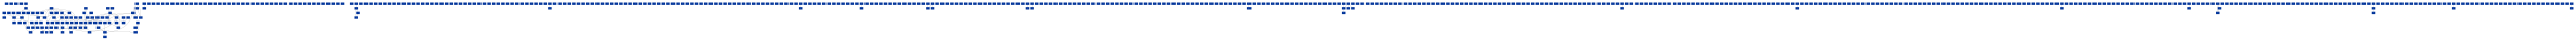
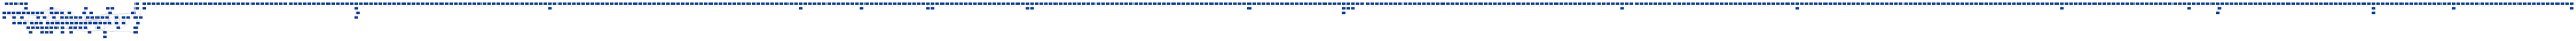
  strict graph {
    fontname="PT Serif"
    node [color="#003399" fontcolor="#FFFFFF" fontname="PT Serif" fontsize=8 shape=rectangle style=filled]
    edge [fontname="PT Serif"]
    0 [height=0.5 width=0.75]
    1 [height=0.5 width=0.75]
    2 [height=0.5 width=0.75]
    3 [height=0.5 width=0.75]
    4 [height=0.5 width=0.75]
    528 [height=0.5 width=0.75]
    529 [height=0.5 width=0.75]
    563 [height=0.5 width=0.75]
    572 [height=0.5 width=0.75]
    579 [height=0.5 width=0.75]
    580 [height=0.5 width=0.75]
    5 [height=0.5 width=0.75]
    47 [height=0.5 width=0.75]
    6 [height=0.5 width=0.75]
    7 [height=0.5 width=0.75]
    188 [height=0.5 width=0.75]
    145 [height=0.5 width=0.75]
    209 [height=0.5 width=0.75]
    181 [height=0.5 width=0.75]
    61 [height=0.5 width=0.75]
    11 [height=0.5 width=0.75]
    183 [height=0.5 width=0.75]
    8 [height=0.5 width=0.75]
    43 [height=0.5 width=0.75]
    382 [height=0.5 width=0.75]
    210 [height=0.5 width=0.75]
    155 [height=0.5 width=0.75]
    525 [height=0.5 width=0.75]
    217 [height=0.5 width=0.75]
    218 [height=0.5 width=0.75]
    535 [height=0.5 width=0.75]
    436 [height=0.5 width=0.75]
    438 [height=0.5 width=0.75]
    575 [height=0.5 width=0.75]
    219 [height=0.5 width=0.75]
    225 [height=0.5 width=0.75]
    226 [height=0.5 width=0.75]
    254 [height=0.5 width=0.75]
    587 [height=0.5 width=0.75]
    433 [height=0.5 width=0.75]
    343 [height=0.5 width=0.75]
    248 [height=0.5 width=0.75]
    422 [height=0.5 width=0.75]
    261 [height=0.5 width=0.75]
    373 [height=0.5 width=0.75]
    249 [height=0.5 width=0.75]
    263 [height=0.5 width=0.75]
    9 [height=0.5 width=0.75]
    533 [height=0.5 width=0.75]
    559 [height=0.5 width=0.75]
    10 [height=0.5 width=0.75]
    12 [height=0.5 width=0.75]
    13 [height=0.5 width=0.75]
    186 [height=0.5 width=0.75]
    522 [height=0.5 width=0.75]
    520 [height=0.5 width=0.75]
    253 [height=0.5 width=0.75]
    488 [height=0.5 width=0.75]
    480 [height=0.5 width=0.75]
    196 [height=0.5 width=0.75]
    491 [height=0.5 width=0.75]
    484 [height=0.5 width=0.75]
    14 [height=0.5 width=0.75]
    15 [height=0.5 width=0.75]
    16 [height=0.5 width=0.75]
    17 [height=0.5 width=0.75]
    18 [height=0.5 width=0.75]
    19 [height=0.5 width=0.75]
    20 [height=0.5 width=0.75]
    21 [height=0.5 width=0.75]
    22 [height=0.5 width=0.75]
    23 [height=0.5 width=0.75]
    24 [height=0.5 width=0.75]
    25 [height=0.5 width=0.75]
    26 [height=0.5 width=0.75]
    27 [height=0.5 width=0.75]
    28 [height=0.5 width=0.75]
    29 [height=0.5 width=0.75]
    30 [height=0.5 width=0.75]
    31 [height=0.5 width=0.75]
    32 [height=0.5 width=0.75]
    33 [height=0.5 width=0.75]
    34 [height=0.5 width=0.75]
    35 [height=0.5 width=0.75]
    36 [height=0.5 width=0.75]
    37 [height=0.5 width=0.75]
    38 [height=0.5 width=0.75]
    39 [height=0.5 width=0.75]
    40 [height=0.5 width=0.75]
    41 [height=0.5 width=0.75]
    42 [height=0.5 width=0.75]
    44 [height=0.5 width=0.75]
    45 [height=0.5 width=0.75]
    46 [height=0.5 width=0.75]
    48 [height=0.5 width=0.75]
    49 [height=0.5 width=0.75]
    50 [height=0.5 width=0.75]
    51 [height=0.5 width=0.75]
    52 [height=0.5 width=0.75]
    53 [height=0.5 width=0.75]
    54 [height=0.5 width=0.75]
    55 [height=0.5 width=0.75]
+   56 [height=0.5 width=0.75]
    57 [height=0.5 width=0.75]
    58 [height=0.5 width=0.75]
    236 [height=0.5 width=0.75]
    385 [height=0.5 width=0.75]
    238 [height=0.5 width=0.75]
    59 [height=0.5 width=0.75]
    60 [height=0.5 width=0.75]
    62 [height=0.5 width=0.75]
    63 [height=0.5 width=0.75]
    64 [height=0.5 width=0.75]
    65 [height=0.5 width=0.75]
    66 [height=0.5 width=0.75]
    554 [height=0.5 width=0.75]
    67 [height=0.5 width=0.75]
    68 [height=0.5 width=0.75]
    69 [height=0.5 width=0.75]
    70 [height=0.5 width=0.75]
    71 [height=0.5 width=0.75]
    72 [height=0.5 width=0.75]
    73 [height=0.5 width=0.75]
    74 [height=0.5 width=0.75]
    75 [height=0.5 width=0.75]
    76 [height=0.5 width=0.75]
    77 [height=0.5 width=0.75]
    78 [height=0.5 width=0.75]
    79 [height=0.5 width=0.75]
    80 [height=0.5 width=0.75]
    81 [height=0.5 width=0.75]
    82 [height=0.5 width=0.75]
    83 [height=0.5 width=0.75]
    84 [height=0.5 width=0.75]
    85 [height=0.5 width=0.75]
    86 [height=0.5 width=0.75]
    87 [height=0.5 width=0.75]
    88 [height=0.5 width=0.75]
    89 [height=0.5 width=0.75]
    90 [height=0.5 width=0.75]
    91 [height=0.5 width=0.75]
    92 [height=0.5 width=0.75]
    93 [height=0.5 width=0.75]
    94 [height=0.5 width=0.75]
    95 [height=0.5 width=0.75]
    96 [height=0.5 width=0.75]
    97 [height=0.5 width=0.75]
    98 [height=0.5 width=0.75]
    99 [height=0.5 width=0.75]
    100 [height=0.5 width=0.75]
    101 [height=0.5 width=0.75]
    134 [height=0.5 width=0.75]
    102 [height=0.5 width=0.75]
    103 [height=0.5 width=0.75]
    104 [height=0.5 width=0.75]
    105 [height=0.5 width=0.75]
    106 [height=0.5 width=0.75]
    107 [height=0.5 width=0.75]
    108 [height=0.5 width=0.75]
    109 [height=0.5 width=0.75]
    110 [height=0.5 width=0.75]
    111 [height=0.5 width=0.75]
    112 [height=0.5 width=0.75]
    113 [height=0.5 width=0.75]
    114 [height=0.5 width=0.75]
    115 [height=0.5 width=0.75]
    116 [height=0.5 width=0.75]
    117 [height=0.5 width=0.75]
    118 [height=0.5 width=0.75]
    119 [height=0.5 width=0.75]
    120 [height=0.5 width=0.75]
    121 [height=0.5 width=0.75]
    122 [height=0.5 width=0.75]
    123 [height=0.5 width=0.75]
    124 [height=0.5 width=0.75]
    125 [height=0.5 width=0.75]
    126 [height=0.5 width=0.75]
    127 [height=0.5 width=0.75]
    128 [height=0.5 width=0.75]
    129 [height=0.5 width=0.75]
    130 [height=0.5 width=0.75]
    131 [height=0.5 width=0.75]
    132 [height=0.5 width=0.75]
    133 [height=0.5 width=0.75]
    135 [height=0.5 width=0.75]
    136 [height=0.5 width=0.75]
    137 [height=0.5 width=0.75]
    138 [height=0.5 width=0.75]
    139 [height=0.5 width=0.75]
    140 [height=0.5 width=0.75]
    141 [height=0.5 width=0.75]
    142 [height=0.5 width=0.75]
    143 [height=0.5 width=0.75]
    144 [height=0.5 width=0.75]
    146 [height=0.5 width=0.75]
    147 [height=0.5 width=0.75]
    148 [height=0.5 width=0.75]
    149 [height=0.5 width=0.75]
    150 [height=0.5 width=0.75]
    151 [height=0.5 width=0.75]
    152 [height=0.5 width=0.75]
    153 [height=0.5 width=0.75]
    154 [height=0.5 width=0.75]
    156 [height=0.5 width=0.75]
    157 [height=0.5 width=0.75]
    260 [height=0.5 width=0.75]
    158 [height=0.5 width=0.75]
    159 [height=0.5 width=0.75]
    160 [height=0.5 width=0.75]
    161 [height=0.5 width=0.75]
    162 [height=0.5 width=0.75]
    163 [height=0.5 width=0.75]
    164 [height=0.5 width=0.75]
    165 [height=0.5 width=0.75]
    166 [height=0.5 width=0.75]
    167 [height=0.5 width=0.75]
    168 [height=0.5 width=0.75]
    169 [height=0.5 width=0.75]
    170 [height=0.5 width=0.75]
    171 [height=0.5 width=0.75]
    174 [height=0.5 width=0.75]
    172 [height=0.5 width=0.75]
    173 [height=0.5 width=0.75]
    175 [height=0.5 width=0.75]
    176 [height=0.5 width=0.75]
    177 [height=0.5 width=0.75]
    178 [height=0.5 width=0.75]
    179 [height=0.5 width=0.75]
    180 [height=0.5 width=0.75]
    182 [height=0.5 width=0.75]
    184 [height=0.5 width=0.75]
    224 [height=0.5 width=0.75]
    208 [height=0.5 width=0.75]
    536 [height=0.5 width=0.75]
    185 [height=0.5 width=0.75]
    187 [height=0.5 width=0.75]
    189 [height=0.5 width=0.75]
    190 [height=0.5 width=0.75]
    191 [height=0.5 width=0.75]
    192 [height=0.5 width=0.75]
    193 [height=0.5 width=0.75]
    194 [height=0.5 width=0.75]
    417 [height=0.5 width=0.75]
    195 [height=0.5 width=0.75]
    197 [height=0.5 width=0.75]
    198 [height=0.5 width=0.75]
    199 [height=0.5 width=0.75]
    200 [height=0.5 width=0.75]
    201 [height=0.5 width=0.75]
    202 [height=0.5 width=0.75]
    203 [height=0.5 width=0.75]
    204 [height=0.5 width=0.75]
    205 [height=0.5 width=0.75]
    206 [height=0.5 width=0.75]
    207 [height=0.5 width=0.75]
    211 [height=0.5 width=0.75]
    212 [height=0.5 width=0.75]
    213 [height=0.5 width=0.75]
    214 [height=0.5 width=0.75]
    215 [height=0.5 width=0.75]
    216 [height=0.5 width=0.75]
    377 [height=0.5 width=0.75]
    220 [height=0.5 width=0.75]
    221 [height=0.5 width=0.75]
    230 [height=0.5 width=0.75]
    222 [height=0.5 width=0.75]
    402 [height=0.5 width=0.75]
    223 [height=0.5 width=0.75]
    227 [height=0.5 width=0.75]
    228 [height=0.5 width=0.75]
    229 [height=0.5 width=0.75]
    231 [height=0.5 width=0.75]
    232 [height=0.5 width=0.75]
    233 [height=0.5 width=0.75]
    234 [height=0.5 width=0.75]
    235 [height=0.5 width=0.75]
    237 [height=0.5 width=0.75]
    239 [height=0.5 width=0.75]
    240 [height=0.5 width=0.75]
    241 [height=0.5 width=0.75]
    242 [height=0.5 width=0.75]
    243 [height=0.5 width=0.75]
    244 [height=0.5 width=0.75]
    245 [height=0.5 width=0.75]
    246 [height=0.5 width=0.75]
    247 [height=0.5 width=0.75]
    250 [height=0.5 width=0.75]
    251 [height=0.5 width=0.75]
    252 [height=0.5 width=0.75]
    255 [height=0.5 width=0.75]
    256 [height=0.5 width=0.75]
    257 [height=0.5 width=0.75]
    258 [height=0.5 width=0.75]
    259 [height=0.5 width=0.75]
    262 [height=0.5 width=0.75]
    264 [height=0.5 width=0.75]
    265 [height=0.5 width=0.75]
    266 [height=0.5 width=0.75]
    267 [height=0.5 width=0.75]
    268 [height=0.5 width=0.75]
    269 [height=0.5 width=0.75]
    270 [height=0.5 width=0.75]
    271 [height=0.5 width=0.75]
    272 [height=0.5 width=0.75]
    273 [height=0.5 width=0.75]
    274 [height=0.5 width=0.75]
    275 [height=0.5 width=0.75]
    276 [height=0.5 width=0.75]
    277 [height=0.5 width=0.75]
    278 [height=0.5 width=0.75]
    279 [height=0.5 width=0.75]
    280 [height=0.5 width=0.75]
    281 [height=0.5 width=0.75]
    282 [height=0.5 width=0.75]
    292 [height=0.5 width=0.75]
    283 [height=0.5 width=0.75]
    284 [height=0.5 width=0.75]
    285 [height=0.5 width=0.75]
    286 [height=0.5 width=0.75]
    287 [height=0.5 width=0.75]
    288 [height=0.5 width=0.75]
    289 [height=0.5 width=0.75]
    290 [height=0.5 width=0.75]
    618 [height=0.5 width=0.75]
    291 [height=0.5 width=0.75]
    293 [height=0.5 width=0.75]
    294 [height=0.5 width=0.75]
    295 [height=0.5 width=0.75]
    296 [height=0.5 width=0.75]
    297 [height=0.5 width=0.75]
    298 [height=0.5 width=0.75]
    299 [height=0.5 width=0.75]
    300 [height=0.5 width=0.75]
    301 [height=0.5 width=0.75]
    308 [height=0.5 width=0.75]
    524 [height=0.5 width=0.75]
    321 [height=0.5 width=0.75]
    302 [height=0.5 width=0.75]
    303 [height=0.5 width=0.75]
    304 [height=0.5 width=0.75]
    305 [height=0.5 width=0.75]
    437 [height=0.5 width=0.75]
    309 [height=0.5 width=0.75]
    306 [height=0.5 width=0.75]
    460 [height=0.5 width=0.75]
    307 [height=0.5 width=0.75]
    310 [height=0.5 width=0.75]
    311 [height=0.5 width=0.75]
    312 [height=0.5 width=0.75]
    313 [height=0.5 width=0.75]
    314 [height=0.5 width=0.75]
    315 [height=0.5 width=0.75]
    316 [height=0.5 width=0.75]
    317 [height=0.5 width=0.75]
    318 [height=0.5 width=0.75]
    319 [height=0.5 width=0.75]
    320 [height=0.5 width=0.75]
    322 [height=0.5 width=0.75]
    323 [height=0.5 width=0.75]
    324 [height=0.5 width=0.75]
    325 [height=0.5 width=0.75]
    326 [height=0.5 width=0.75]
    327 [height=0.5 width=0.75]
    328 [height=0.5 width=0.75]
    329 [height=0.5 width=0.75]
    335 [height=0.5 width=0.75]
    330 [height=0.5 width=0.75]
    344 [height=0.5 width=0.75]
    337 [height=0.5 width=0.75]
    338 [height=0.5 width=0.75]
    362 [height=0.5 width=0.75]
    342 [height=0.5 width=0.75]
    364 [height=0.5 width=0.75]
    331 [height=0.5 width=0.75]
    332 [height=0.5 width=0.75]
    333 [height=0.5 width=0.75]
    339 [height=0.5 width=0.75]
    341 [height=0.5 width=0.75]
    487 [height=0.5 width=0.75]
    334 [height=0.5 width=0.75]
    336 [height=0.5 width=0.75]
    340 [height=0.5 width=0.75]
    345 [height=0.5 width=0.75]
    346 [height=0.5 width=0.75]
    347 [height=0.5 width=0.75]
    348 [height=0.5 width=0.75]
    349 [height=0.5 width=0.75]
    350 [height=0.5 width=0.75]
    351 [height=0.5 width=0.75]
    352 [height=0.5 width=0.75]
    353 [height=0.5 width=0.75]
    354 [height=0.5 width=0.75]
    355 [height=0.5 width=0.75]
    356 [height=0.5 width=0.75]
    357 [height=0.5 width=0.75]
    358 [height=0.5 width=0.75]
    359 [height=0.5 width=0.75]
    360 [height=0.5 width=0.75]
    361 [height=0.5 width=0.75]
    363 [height=0.5 width=0.75]
    365 [height=0.5 width=0.75]
    366 [height=0.5 width=0.75]
    367 [height=0.5 width=0.75]
    368 [height=0.5 width=0.75]
    369 [height=0.5 width=0.75]
    370 [height=0.5 width=0.75]
    371 [height=0.5 width=0.75]
    372 [height=0.5 width=0.75]
    374 [height=0.5 width=0.75]
    375 [height=0.5 width=0.75]
    376 [height=0.5 width=0.75]
    378 [height=0.5 width=0.75]
    379 [height=0.5 width=0.75]
    380 [height=0.5 width=0.75]
    381 [height=0.5 width=0.75]
    383 [height=0.5 width=0.75]
    384 [height=0.5 width=0.75]
    386 [height=0.5 width=0.75]
    389 [height=0.5 width=0.75]
    387 [height=0.5 width=0.75]
    388 [height=0.5 width=0.75]
    390 [height=0.5 width=0.75]
    391 [height=0.5 width=0.75]
    392 [height=0.5 width=0.75]
    393 [height=0.5 width=0.75]
    394 [height=0.5 width=0.75]
    395 [height=0.5 width=0.75]
    396 [height=0.5 width=0.75]
    397 [height=0.5 width=0.75]
    398 [height=0.5 width=0.75]
    399 [height=0.5 width=0.75]
    400 [height=0.5 width=0.75]
    401 [height=0.5 width=0.75]
    403 [height=0.5 width=0.75]
    404 [height=0.5 width=0.75]
    405 [height=0.5 width=0.75]
    406 [height=0.5 width=0.75]
    407 [height=0.5 width=0.75]
    408 [height=0.5 width=0.75]
    409 [height=0.5 width=0.75]
    410 [height=0.5 width=0.75]
    411 [height=0.5 width=0.75]
    412 [height=0.5 width=0.75]
    413 [height=0.5 width=0.75]
    414 [height=0.5 width=0.75]
    415 [height=0.5 width=0.75]
    416 [height=0.5 width=0.75]
    418 [height=0.5 width=0.75]
    419 [height=0.5 width=0.75]
    420 [height=0.5 width=0.75]
    421 [height=0.5 width=0.75]
    423 [height=0.5 width=0.75]
    424 [height=0.5 width=0.75]
    425 [height=0.5 width=0.75]
    426 [height=0.5 width=0.75]
    427 [height=0.5 width=0.75]
    428 [height=0.5 width=0.75]
    429 [height=0.5 width=0.75]
    430 [height=0.5 width=0.75]
    431 [height=0.5 width=0.75]
    432 [height=0.5 width=0.75]
    434 [height=0.5 width=0.75]
    435 [height=0.5 width=0.75]
    439 [height=0.5 width=0.75]
    440 [height=0.5 width=0.75]
    441 [height=0.5 width=0.75]
    442 [height=0.5 width=0.75]
    443 [height=0.5 width=0.75]
    444 [height=0.5 width=0.75]
    445 [height=0.5 width=0.75]
    446 [height=0.5 width=0.75]
    447 [height=0.5 width=0.75]
    448 [height=0.5 width=0.75]
    449 [height=0.5 width=0.75]
    450 [height=0.5 width=0.75]
    451 [height=0.5 width=0.75]
    452 [height=0.5 width=0.75]
    453 [height=0.5 width=0.75]
    454 [height=0.5 width=0.75]
    455 [height=0.5 width=0.75]
    456 [height=0.5 width=0.75]
    457 [height=0.5 width=0.75]
    458 [height=0.5 width=0.75]
    459 [height=0.5 width=0.75]
    461 [height=0.5 width=0.75]
    462 [height=0.5 width=0.75]
    463 [height=0.5 width=0.75]
    464 [height=0.5 width=0.75]
    465 [height=0.5 width=0.75]
    466 [height=0.5 width=0.75]
    467 [height=0.5 width=0.75]
    468 [height=0.5 width=0.75]
    469 [height=0.5 width=0.75]
    470 [height=0.5 width=0.75]
    471 [height=0.5 width=0.75]
    472 [height=0.5 width=0.75]
    473 [height=0.5 width=0.75]
    474 [height=0.5 width=0.75]
    475 [height=0.5 width=0.75]
    476 [height=0.5 width=0.75]
    477 [height=0.5 width=0.75]
    478 [height=0.5 width=0.75]
    479 [height=0.5 width=0.75]
    481 [height=0.5 width=0.75]
    482 [height=0.5 width=0.75]
    483 [height=0.5 width=0.75]
    485 [height=0.5 width=0.75]
    486 [height=0.5 width=0.75]
    489 [height=0.5 width=0.75]
    490 [height=0.5 width=0.75]
    492 [height=0.5 width=0.75]
    493 [height=0.5 width=0.75]
    494 [height=0.5 width=0.75]
    495 [height=0.5 width=0.75]
    496 [height=0.5 width=0.75]
    611 [height=0.5 width=0.75]
    497 [height=0.5 width=0.75]
    498 [height=0.5 width=0.75]
    499 [height=0.5 width=0.75]
    500 [height=0.5 width=0.75]
    501 [height=0.5 width=0.75]
    502 [height=0.5 width=0.75]
    503 [height=0.5 width=0.75]
    504 [height=0.5 width=0.75]
    505 [height=0.5 width=0.75]
    506 [height=0.5 width=0.75]
    507 [height=0.5 width=0.75]
    508 [height=0.5 width=0.75]
    509 [height=0.5 width=0.75]
    510 [height=0.5 width=0.75]
    511 [height=0.5 width=0.75]
    512 [height=0.5 width=0.75]
    513 [height=0.5 width=0.75]
    514 [height=0.5 width=0.75]
    515 [height=0.5 width=0.75]
    516 [height=0.5 width=0.75]
    517 [height=0.5 width=0.75]
    518 [height=0.5 width=0.75]
    519 [height=0.5 width=0.75]
    521 [height=0.5 width=0.75]
    523 [height=0.5 width=0.75]
    526 [height=0.5 width=0.75]
    576 [height=0.5 width=0.75]
    527 [height=0.5 width=0.75]
    530 [height=0.5 width=0.75]
    531 [height=0.5 width=0.75]
    532 [height=0.5 width=0.75]
    534 [height=0.5 width=0.75]
    537 [height=0.5 width=0.75]
    538 [height=0.5 width=0.75]
    539 [height=0.5 width=0.75]
    540 [height=0.5 width=0.75]
    541 [height=0.5 width=0.75]
    610 [height=0.5 width=0.75]
    573 [height=0.5 width=0.75]
    542 [height=0.5 width=0.75]
    543 [height=0.5 width=0.75]
    544 [height=0.5 width=0.75]
    545 [height=0.5 width=0.75]
    546 [height=0.5 width=0.75]
    547 [height=0.5 width=0.75]
    548 [height=0.5 width=0.75]
    549 [height=0.5 width=0.75]
    550 [height=0.5 width=0.75]
    551 [height=0.5 width=0.75]
    552 [height=0.5 width=0.75]
    553 [height=0.5 width=0.75]
    555 [height=0.5 width=0.75]
    556 [height=0.5 width=0.75]
    557 [height=0.5 width=0.75]
    558 [height=0.5 width=0.75]
    592 [height=0.5 width=0.75]
    560 [height=0.5 width=0.75]
    561 [height=0.5 width=0.75]
    n575 [height=0.5 label=962 width=0.75]
    564 [height=0.5 width=0.75]
    565 [height=0.5 width=0.75]
    566 [height=0.5 width=0.75]
    567 [height=0.5 width=0.75]
    568 [height=0.5 width=0.75]
    569 [height=0.5 width=0.75]
    570 [height=0.5 width=0.75]
    571 [height=0.5 width=0.75]
    574 [height=0.5 width=0.75]
    577 [height=0.5 width=0.75]
    578 [height=0.5 width=0.75]
    581 [height=0.5 width=0.75]
    582 [height=0.5 width=0.75]
    583 [height=0.5 width=0.75]
    584 [height=0.5 width=0.75]
    585 [height=0.5 width=0.75]
    623 [height=0.5 width=0.75]
    586 [height=0.5 width=0.75]
    588 [height=0.5 width=0.75]
    591 [height=0.5 width=0.75]
    589 [height=0.5 width=0.75]
    590 [height=0.5 width=0.75]
    593 [height=0.5 width=0.75]
    594 [height=0.5 width=0.75]
    595 [height=0.5 width=0.75]
    596 [height=0.5 width=0.75]
    597 [height=0.5 width=0.75]
    598 [height=0.5 width=0.75]
    599 [height=0.5 width=0.75]
    600 [height=0.5 width=0.75]
    601 [height=0.5 width=0.75]
    602 [height=0.5 width=0.75]
    603 [height=0.5 width=0.75]
    604 [height=0.5 width=0.75]
    605 [height=0.5 width=0.75]
    606 [height=0.5 width=0.75]
    607 [height=0.5 width=0.75]
    613 [height=0.5 width=0.75]
    608 [height=0.5 width=0.75]
    609 [height=0.5 width=0.75]
    612 [height=0.5 width=0.75]
    614 [height=0.5 width=0.75]
    615 [height=0.5 width=0.75]
    616 [height=0.5 width=0.75]
    617 [height=0.5 width=0.75]
    619 [height=0.5 width=0.75]
    620 [height=0.5 width=0.75]
    621 [height=0.5 width=0.75]
    n624 [height=0.5 label=662 width=0.75]
    624 [height=0.5 width=0.75]
    625 [height=0.5 width=0.75]
    626 [height=0.5 width=0.75]
    627 [height=0.5 width=0.75]
    628 [height=0.5 width=0.75]
    629 [height=0.5 width=0.75]
    630 [height=0.5 width=0.75]
    631 [height=0.5 width=0.75]
    632 [height=0.5 width=0.75]
    633 [height=0.5 width=0.75]
    634 [height=0.5 width=0.75]
    635 [height=0.5 width=0.75]
    636 [height=0.5 width=0.75]
    637 [height=0.5 width=0.75]
    638 [height=0.5 width=0.75]
    4 -- 528
    528 -- 529
    528 -- 563
    529 -- 572
    572 -- 579
    572 -- 580
    5 -- 47
    7 -- 188
    7 -- 145
    7 -- 209
    7 -- 181
    7 -- 61
    7 -- 11
    7 -- 183
    7 -- 8
    7 -- 43
    145 -- 209
    209 -- 382
    209 -- 210
    61 -- 145
    61 -- 209
    61 -- 155
    11 -- 188
    8 -- 525
    8 -- 217
    8 -- 218
    8 -- 535
    210 -- 436
    210 -- 438
    525 -- 575
    217 -- 219
    217 -- 225
    218 -- 525
    218 -- 219
    218 -- 226
    218 -- 254
    535 -- 587
    219 -- 433
    219 -- 343
    225 -- 248
    226 -- 422
    254 -- 261
    343 -- 433
    248 -- 249
    248 -- 263
    261 -- 373
    373 -- 377
    9 -- 528
    9 -- 145
    9 -- 533
    533 -- 559
    13 -- 186
    186 -- 522
    186 -- 520
    186 -- 253
    186 -- 488
    186 -- 480
    186 -- 196
    253 -- 254
    488 -- 520
    480 -- 488
    196 -- 249
    196 -- 491
    196 -- 484
    31 -- 491
    58 -- 236
    236 -- 385
    236 -- 238
    238 -- 385
    66 -- 145
    66 -- 554
    554 -- 579
    101 -- 134
    157 -- 260
    163 -- 436
    171 -- 174
    182 -- 186
    184 -- 224
    184 -- 208
    208 -- 536
    536 -- 579
    185 -- 528
    193 -- 491
    194 -- 417
    221 -- 230
    222 -- 402
    247 -- 248
    282 -- 292
    290 -- 417
    290 -- 618
    301 -- 308
    308 -- 524
    308 -- 321
    524 -- 528
    305 -- 437
    305 -- 309
    305 -- 306
    437 -- 460
    329 -- 335
    329 -- 330
    329 -- 344
    335 -- 373
    335 -- 344
    335 -- 337
    335 -- 338
    335 -- 362
    330 -- 335
    330 -- 344
    338 -- 342
    362 -- 373
    342 -- 343
    342 -- 364
    333 -- 339
    339 -- 362
    339 -- 342
    339 -- 341
    339 -- 487
    334 -- 339
    334 -- 336
    336 -- 342
    336 -- 339
    386 -- 389
    410 -- 422
    428 -- 429
    432 -- 437
    496 -- 611
    526 -- 528
    526 -- 576
    530 -- 531
    538 -- 579
    538 -- 554
    541 -- 610
    541 -- 573
    573 -- 610
    558 -- 580
    558 -- 592
    584 -- 585
    585 -- 623
    586 -- 587
    588 -- 592
    588 -- 591
    591 -- 592
    607 -- 613
    637 -- 638
  }
